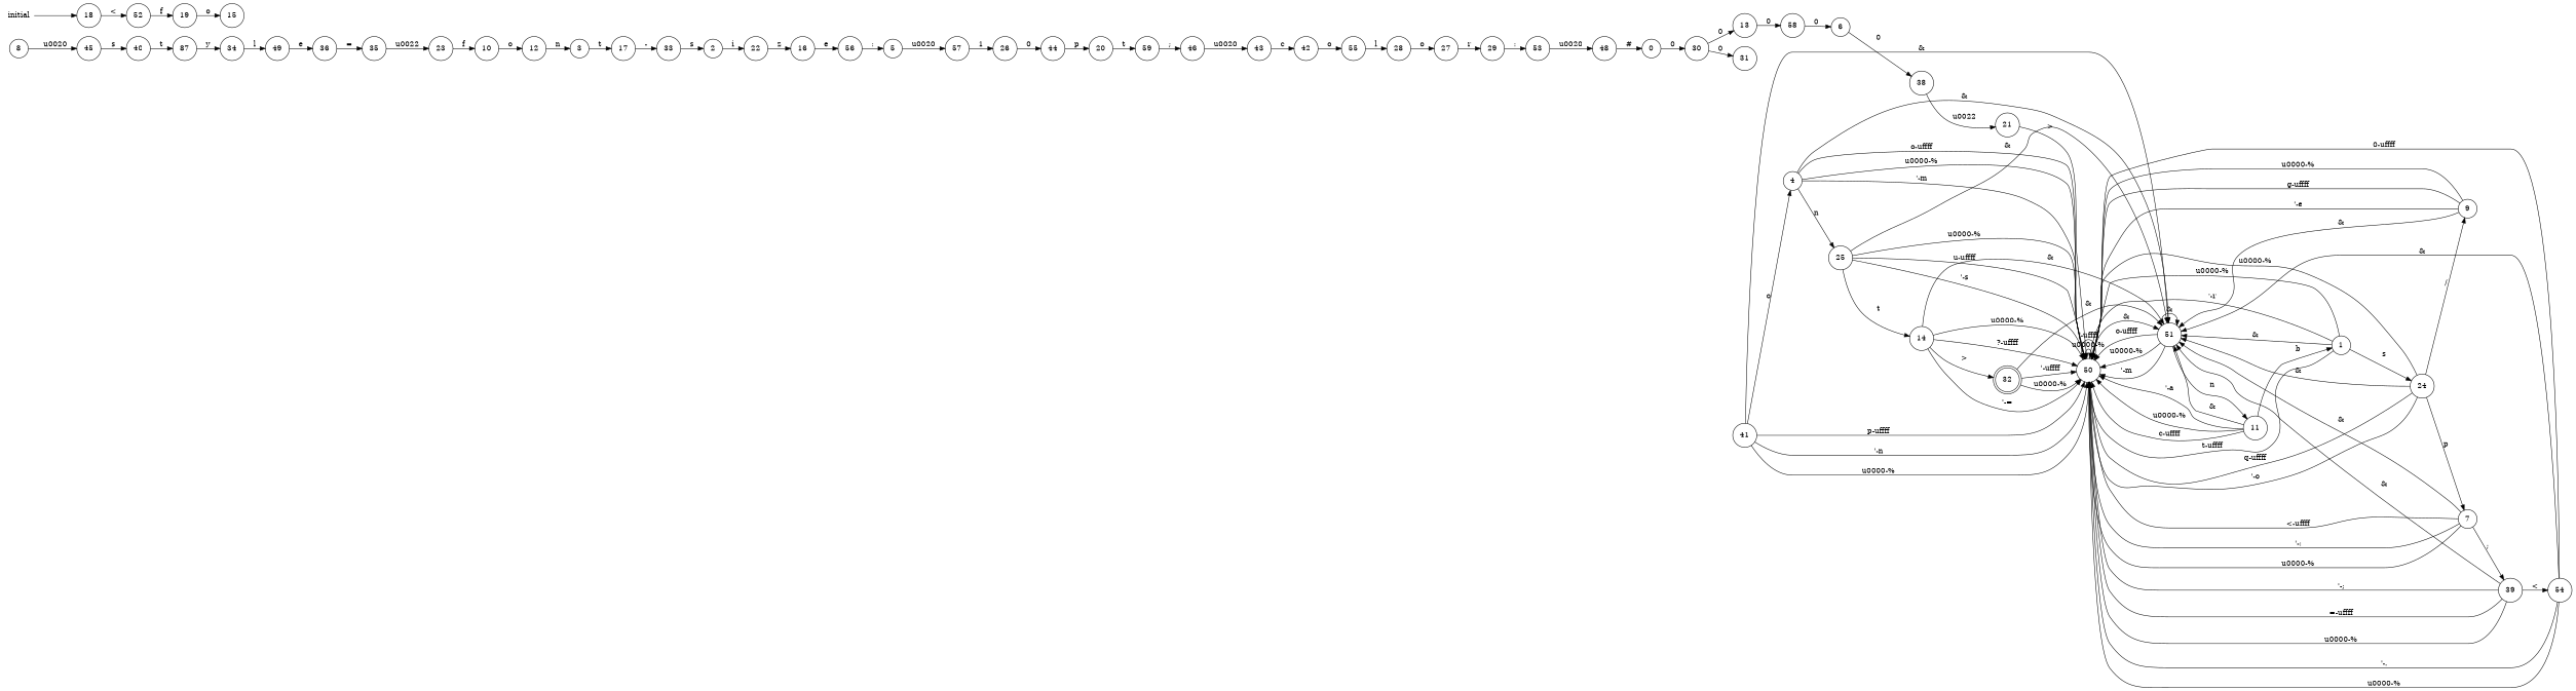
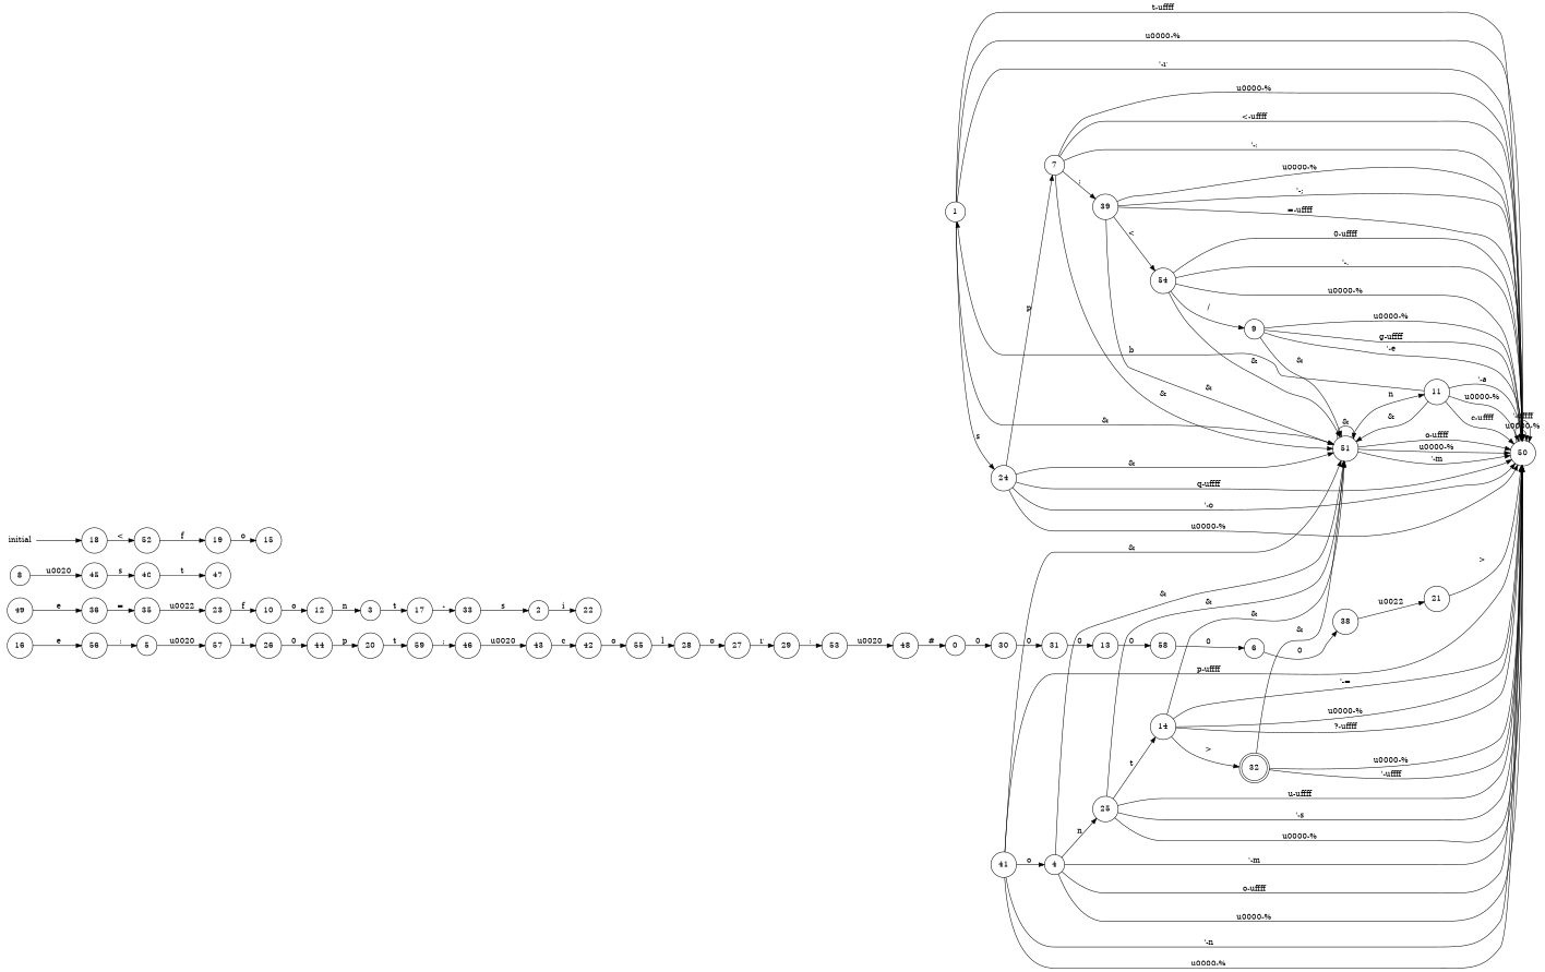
  digraph {
    rankdir=LR
    node [shape=circle]
    0
    30
    31
    13
    1
    51
    24
    50
    11
    7
    39
    2
    22
    16
    56
    3
    17
    33
    4
    25
    14
    32 [shape=doublecircle]
    5
    57
    26
    44
    6
    38
    21
    54
    9
    8
    45
    40
-   47 [label=87]
+   47
    41
    10
    12
    58
    18
    52
    19
    initial [shape=plaintext]
    15
    20
    59
    46
    43
    23
    27
    29
    53
    48
    28
-   34
    49
    36
    35
    42
    55
    0 -> 30 [label=0]
    30 -> 31 [label=0]
-   30 -> 13 [label=0]
+   31 -> 13 [label=0]
    13 -> 58 [label=0]
    1 -> 51 [label="&"]
    1 -> 24 [label=s]
    1 -> 50 [label="t-\uffff"]
    1 -> 50 [label="\u0000-%"]
    1 -> 50 [label="'-r"]
    51 -> 51 [label="&"]
    51 -> 50 [label="o-\uffff"]
    51 -> 50 [label="\u0000-%"]
    51 -> 50 [label="'-m"]
    51 -> 11 [label=n]
    24 -> 51 [label="&"]
    24 -> 50 [label="q-\uffff"]
    24 -> 50 [label="'-o"]
    24 -> 50 [label="\u0000-%"]
    24 -> 7 [label=p]
-   50 -> 51 [label="&"]
    50 -> 50 [label="\u0000-%"]
    50 -> 50 [label="'-\uffff"]
    11 -> 1 [label=b]
    11 -> 51 [label="&"]
    11 -> 50 [label="'-a"]
    11 -> 50 [label="\u0000-%"]
    11 -> 50 [label="c-\uffff"]
    7 -> 51 [label="&"]
    7 -> 50 [label="<-\uffff"]
    7 -> 50 [label="'-:"]
    7 -> 50 [label="\u0000-%"]
    7 -> 39 [label=";"]
    39 -> 51 [label="&"]
    39 -> 50 [label="'-;"]
    39 -> 50 [label="=-\uffff"]
    39 -> 50 [label="\u0000-%"]
    39 -> 54 [label="<"]
    2 -> 22 [label=i]
-   22 -> 16 [label=z]
    16 -> 56 [label=e]
    56 -> 5 [label=":"]
    3 -> 17 [label=t]
    17 -> 33 [label="-"]
    33 -> 2 [label=s]
    4 -> 51 [label="&"]
    4 -> 50 [label="o-\uffff"]
    4 -> 50 [label="\u0000-%"]
    4 -> 50 [label="'-m"]
    4 -> 25 [label=n]
    25 -> 51 [label="&"]
    25 -> 50 [label="\u0000-%"]
    25 -> 50 [label="u-\uffff"]
    25 -> 50 [label="'-s"]
    25 -> 14 [label=t]
    14 -> 51 [label="&"]
    14 -> 50 [label="'-="]
    14 -> 50 [label="\u0000-%"]
    14 -> 50 [label="?-\uffff"]
    14 -> 32 [label=">"]
    32 -> 51 [label="&"]
    32 -> 50 [label="\u0000-%"]
    32 -> 50 [label="'-\uffff"]
    5 -> 57 [label="\u0020"]
    57 -> 26 [label=1]
    26 -> 44 [label=0]
    44 -> 20 [label=p]
    6 -> 38 [label=0]
    38 -> 21 [label="\u0022"]
    21 -> 50 [label=">"]
    54 -> 51 [label="&"]
    54 -> 50 [label="'-."]
    54 -> 50 [label="\u0000-%"]
    54 -> 50 [label="0-\uffff"]
-   24 -> 9 [label="/"]
+   54 -> 9 [label="/"]
    9 -> 51 [label="&"]
    9 -> 50 [label="g-\uffff"]
    9 -> 50 [label="'-e"]
    9 -> 50 [label="\u0000-%"]
    8 -> 45 [label="\u0020"]
    45 -> 40 [label=s]
    40 -> 47 [label=t]
-   47 -> 34 [label=y]
    41 -> 51 [label="&"]
    41 -> 50 [label="p-\uffff"]
    41 -> 50 [label="'-n"]
    41 -> 50 [label="\u0000-%"]
    41 -> 4 [label=o]
    10 -> 12 [label=o]
    12 -> 3 [label=n]
    58 -> 6 [label=0]
    18 -> 52 [label="<"]
    52 -> 19 [label=f]
    19 -> 15 [label=o]
    initial -> 18
    20 -> 59 [label=t]
    59 -> 46 [label=";"]
    46 -> 43 [label="\u0020"]
    43 -> 42 [label=c]
    23 -> 10 [label=f]
    27 -> 29 [label=r]
    29 -> 53 [label=":"]
    53 -> 48 [label="\u0020"]
    48 -> 0 [label="#"]
    28 -> 27 [label=o]
-   34 -> 49 [label=l]
    49 -> 36 [label=e]
    36 -> 35 [label="="]
    35 -> 23 [label="\u0022"]
    42 -> 55 [label=o]
    55 -> 28 [label=l]
  }
